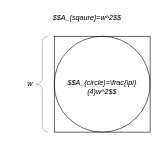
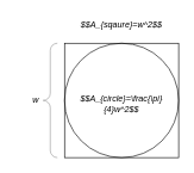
  <mxCell id="0" />
  <mxCell id="1" parent="0" />
  <mxCell id="2" value="" style="whiteSpace=wrap;html=1;aspect=fixed;fillColor=none;" vertex="1" parent="1"><mxGeometry x="90" y="60" width="160" height="160" as="geometry" /></mxCell>
  <mxCell id="3" value="" style="ellipse;whiteSpace=wrap;html=1;aspect=fixed;fillColor=none;" vertex="1" parent="1"><mxGeometry x="90" y="60" width="160" height="160" as="geometry" /></mxCell>
  <mxCell id="4" value="" style="labelPosition=right;align=left;strokeWidth=1;shape=mxgraph.mockup.markup.curlyBrace;html=1;shadow=0;dashed=0;strokeColor=#999999;direction=north;" vertex="1" parent="1"><mxGeometry x="60" y="60" width="20" height="160" as="geometry" /></mxCell>
  <mxCell id="5" value="w" style="text;html=1;strokeColor=none;fillColor=none;align=center;verticalAlign=middle;whiteSpace=wrap;rounded=0;fontStyle=2" vertex="1" parent="1"><mxGeometry x="20" y="125" width="60" height="30" as="geometry" /></mxCell>
- <mxCell id="6" value="&lt;i&gt;$$A_{sqaure}=w^2$$&lt;/i&gt;" style="text;html=1;strokeColor=none;fillColor=none;align=center;verticalAlign=middle;whiteSpace=wrap;rounded=0;" vertex="1" parent="1"><mxGeometry x="100" y="15" width="90" height="30" as="geometry" /></mxCell>
+ <mxCell id="6" value="&lt;i&gt;$$A_{sqaure}=w^2$$&lt;/i&gt;" style="text;html=1;strokeColor=none;fillColor=none;align=center;verticalAlign=middle;whiteSpace=wrap;rounded=0;" vertex="1" parent="1"><mxGeometry x="125" y="20" width="90" height="30" as="geometry" /></mxCell>
  <mxCell id="7" value="&lt;i&gt;$$A_{circle}=\frac{\pi}{4}w^2$$&lt;br&gt;&lt;/i&gt;" style="text;html=1;strokeColor=none;fillColor=none;align=center;verticalAlign=middle;whiteSpace=wrap;rounded=0;" vertex="1" parent="1"><mxGeometry x="125" y="130" width="90" height="30" as="geometry" /></mxCell>
